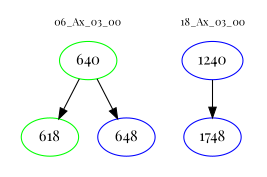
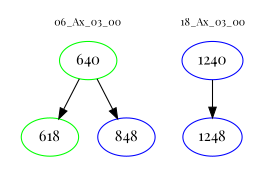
  digraph {
    fontname="Playfair Display"
    node [color=blue fontname="Playfair Display"]
    edge [color=black fontname="Playfair Display"]
    n1 [color=green label=640]
    n2 [color=green label=618]
-   n3 [label=648]
+   n3 [label=848]
    n4 [label=1240]
-   n5 [label=1748]
+   n5 [label=1248]
    subgraph cluster_1 {
      color=white
      fontsize=10
      label="06_Ax_03_00"
      n1
      n2
      n3
    }
    subgraph cluster_2 {
      color=white
      fontsize=10
      label="18_Ax_03_00"
      n4
      n5
    }
    n1 -> n2
    n1 -> n3
    n4 -> n5
  }
